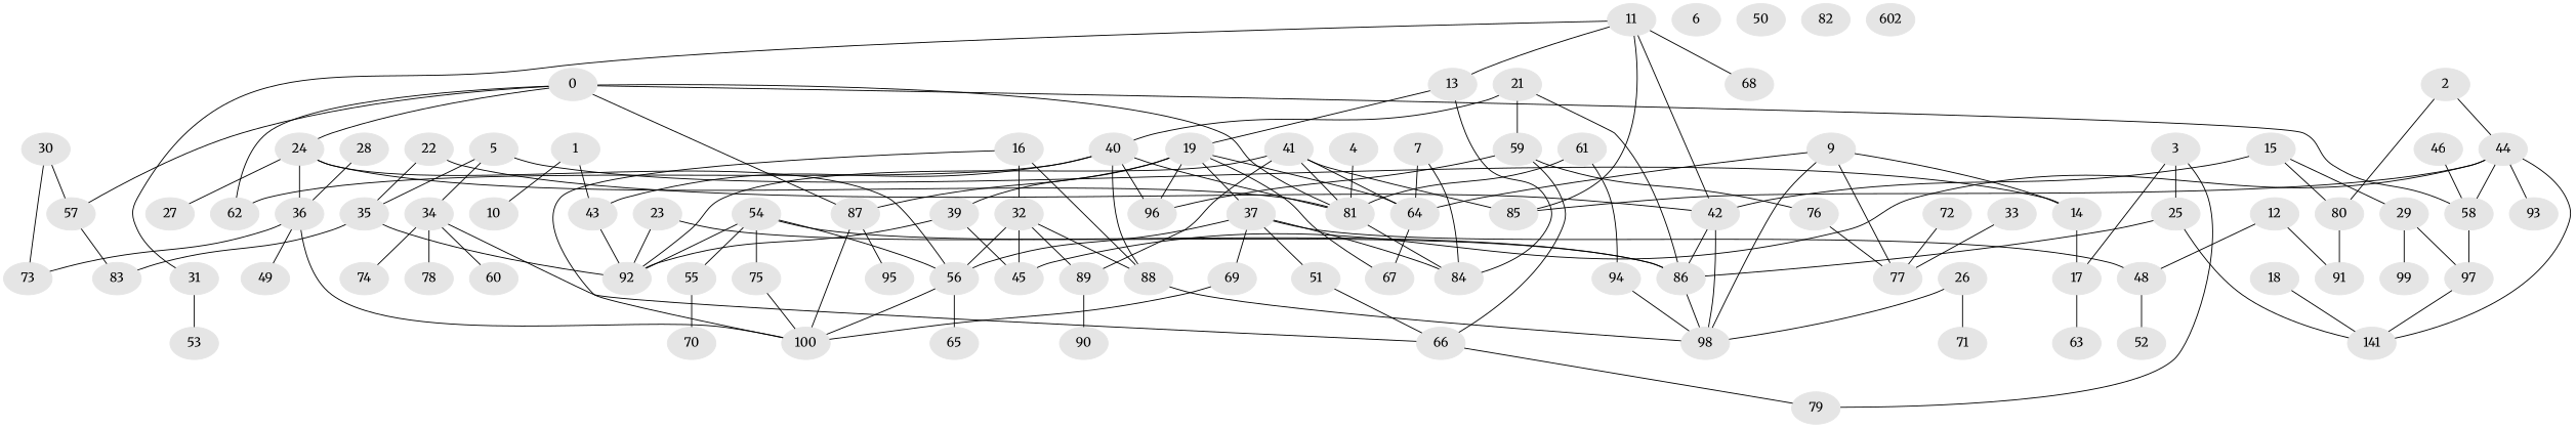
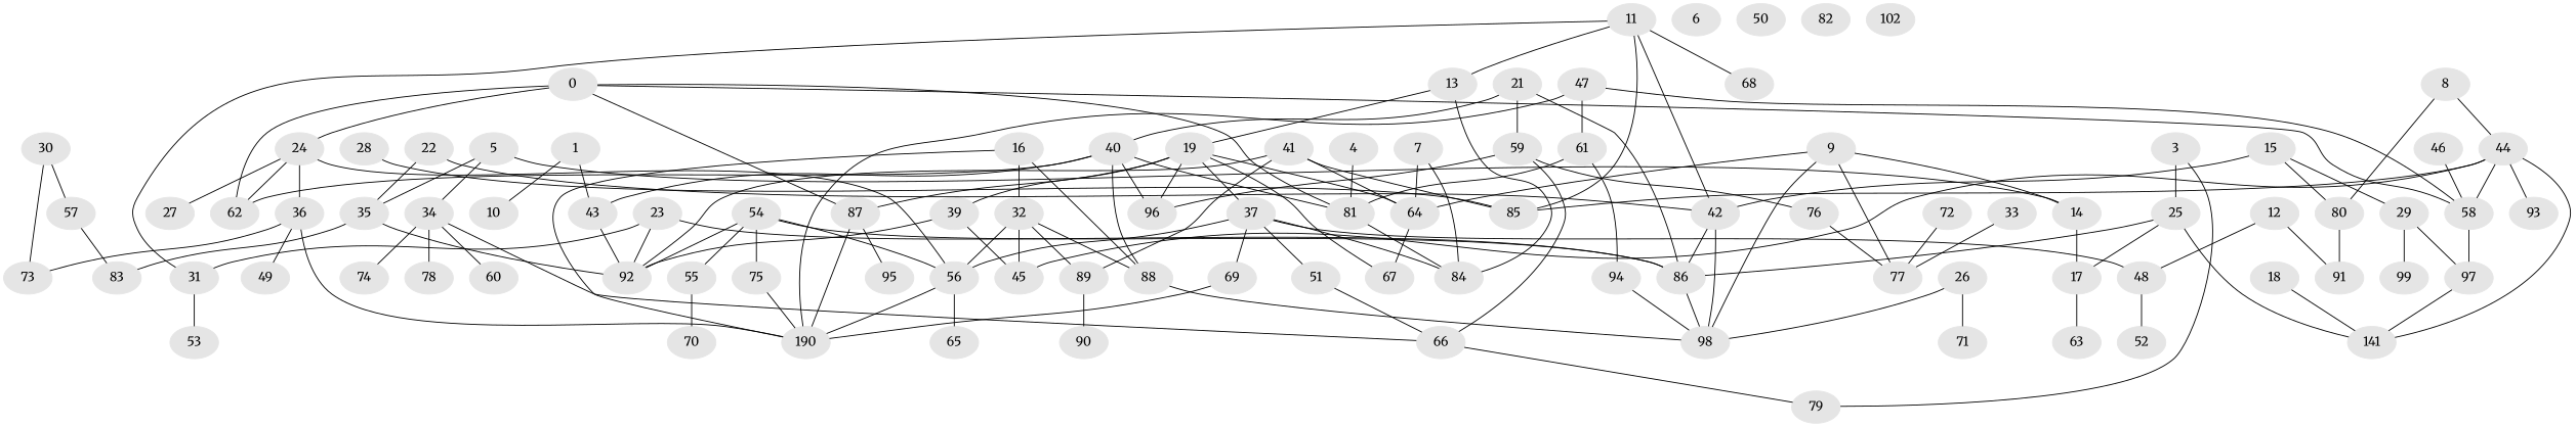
  graph {
    fontname=Merriweather
    node [color=gray90 fontname=Merriweather style=filled]
    edge [fontname=Merriweather]
    1
    10
    43
    92
    n5 [label=0]
    24
    57
    58
    62
    81
    87
    27
    36
    56
    83
    97
    84
-   100
+   100 [label=190]
    95
    3
    17
    25
    79
    63
    n25 [label=141]
    86
    4
    5
    14
    34
    35
    60
    66
    74
    78
    6
    7
    64
    67
-   8 [label=2]
+   8
    44
    80
    85
    45
    93
    91
    9
    77
    98
    11
    13
    31
    42
    68
    19
    53
    12
    48
    52
    37
    39
    96
    15
    29
    99
    16
    32
    88
    89
    18
    51
    69
    55
    70
    21
    40
    59
    76
    22
    23
    73
    49
    65
    26
    71
    28
    30
    90
    33
    61
    94
    41
    46
+   47
    50
    54
    75
    72
    82
-   102 [label=602]
+   102
    1 -- 10
    1 -- 43
    43 -- 92
    n5 -- 24
-   n5 -- 57
    n5 -- 58
    n5 -- 62
    n5 -- 81
    n5 -- 87
-   24 -- 81
+   24 -- 62
    24 -- 27
    24 -- 36
    24 -- 56
    57 -- 83
    58 -- 97
    81 -- 84
    87 -- 100
    87 -- 95
    36 -- 100
    36 -- 73
    36 -- 49
    56 -- 100
    56 -- 65
    97 -- n25
-   3 -- 17
+   25 -- 17
    3 -- 25
    3 -- 79
    17 -- 63
    25 -- n25
    25 -- 86
    86 -- 98
    4 -- 81
    5 -- 14
    5 -- 34
    5 -- 35
    14 -- 17
    34 -- 60
    34 -- 66
    34 -- 74
    34 -- 78
    35 -- 92
    35 -- 83
    66 -- 79
    7 -- 84
    7 -- 64
    64 -- 67
    8 -- 44
    8 -- 80
    44 -- 58
    44 -- n25
    44 -- 85
    44 -- 45
    44 -- 93
    80 -- 91
    9 -- 14
    9 -- 64
    9 -- 77
    9 -- 98
    11 -- 85
    11 -- 13
    11 -- 31
    11 -- 42
    11 -- 68
    13 -- 84
    13 -- 19
    31 -- 53
    42 -- 86
    42 -- 98
    19 -- 87
    19 -- 64
    19 -- 67
    19 -- 37
    19 -- 39
    19 -- 96
    12 -- 91
    12 -- 48
    48 -- 52
    37 -- 56
    37 -- 84
    37 -- 48
    37 -- 51
    37 -- 69
    39 -- 92
    39 -- 45
    15 -- 80
    15 -- 42
    15 -- 29
    29 -- 97
    29 -- 99
    16 -- 100
    16 -- 32
    16 -- 88
    32 -- 56
    32 -- 45
    32 -- 88
    32 -- 89
    88 -- 98
    89 -- 90
    18 -- n25
    51 -- 66
    69 -- 100
    55 -- 70
    21 -- 86
    21 -- 40
    21 -- 59
    40 -- 43
    40 -- 62
    40 -- 81
    40 -- 96
    40 -- 88
    59 -- 66
    59 -- 96
    59 -- 76
    76 -- 77
    22 -- 35
    22 -- 42
    23 -- 92
    23 -- 86
+   23 -- 31
    26 -- 98
    26 -- 71
-   28 -- 36
+   28 -- 85
    30 -- 57
    30 -- 73
    33 -- 77
    61 -- 81
    61 -- 94
    94 -- 98
    41 -- 92
-   41 -- 81
    41 -- 64
    41 -- 85
    41 -- 89
    46 -- 58
+   47 -- 58
+   47 -- 100
+   47 -- 61
    54 -- 92
    54 -- 56
    54 -- 86
    54 -- 55
    54 -- 75
    75 -- 100
    72 -- 77
  }
